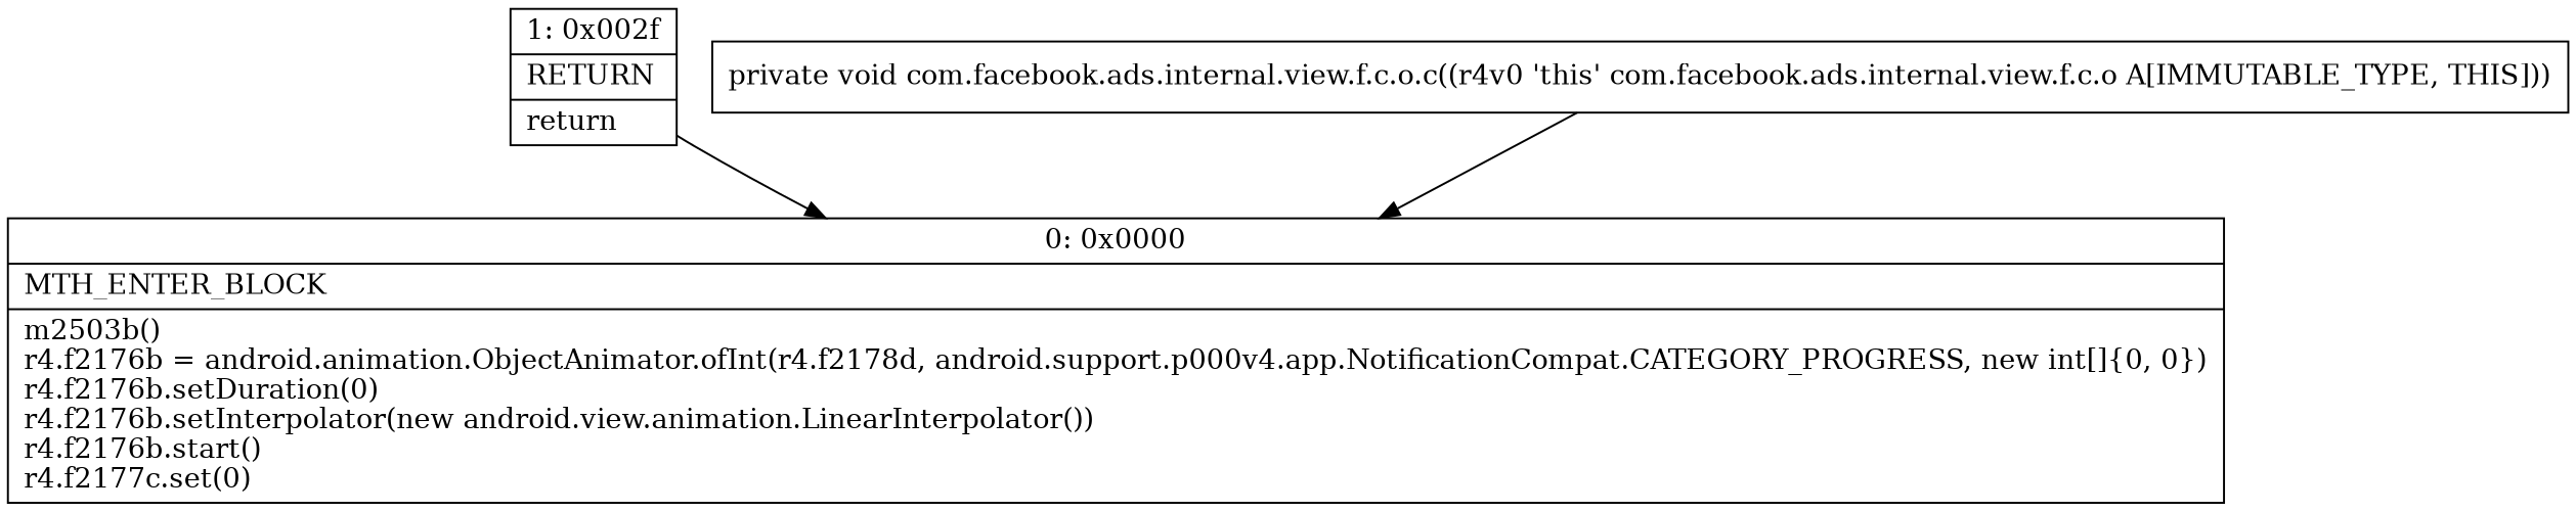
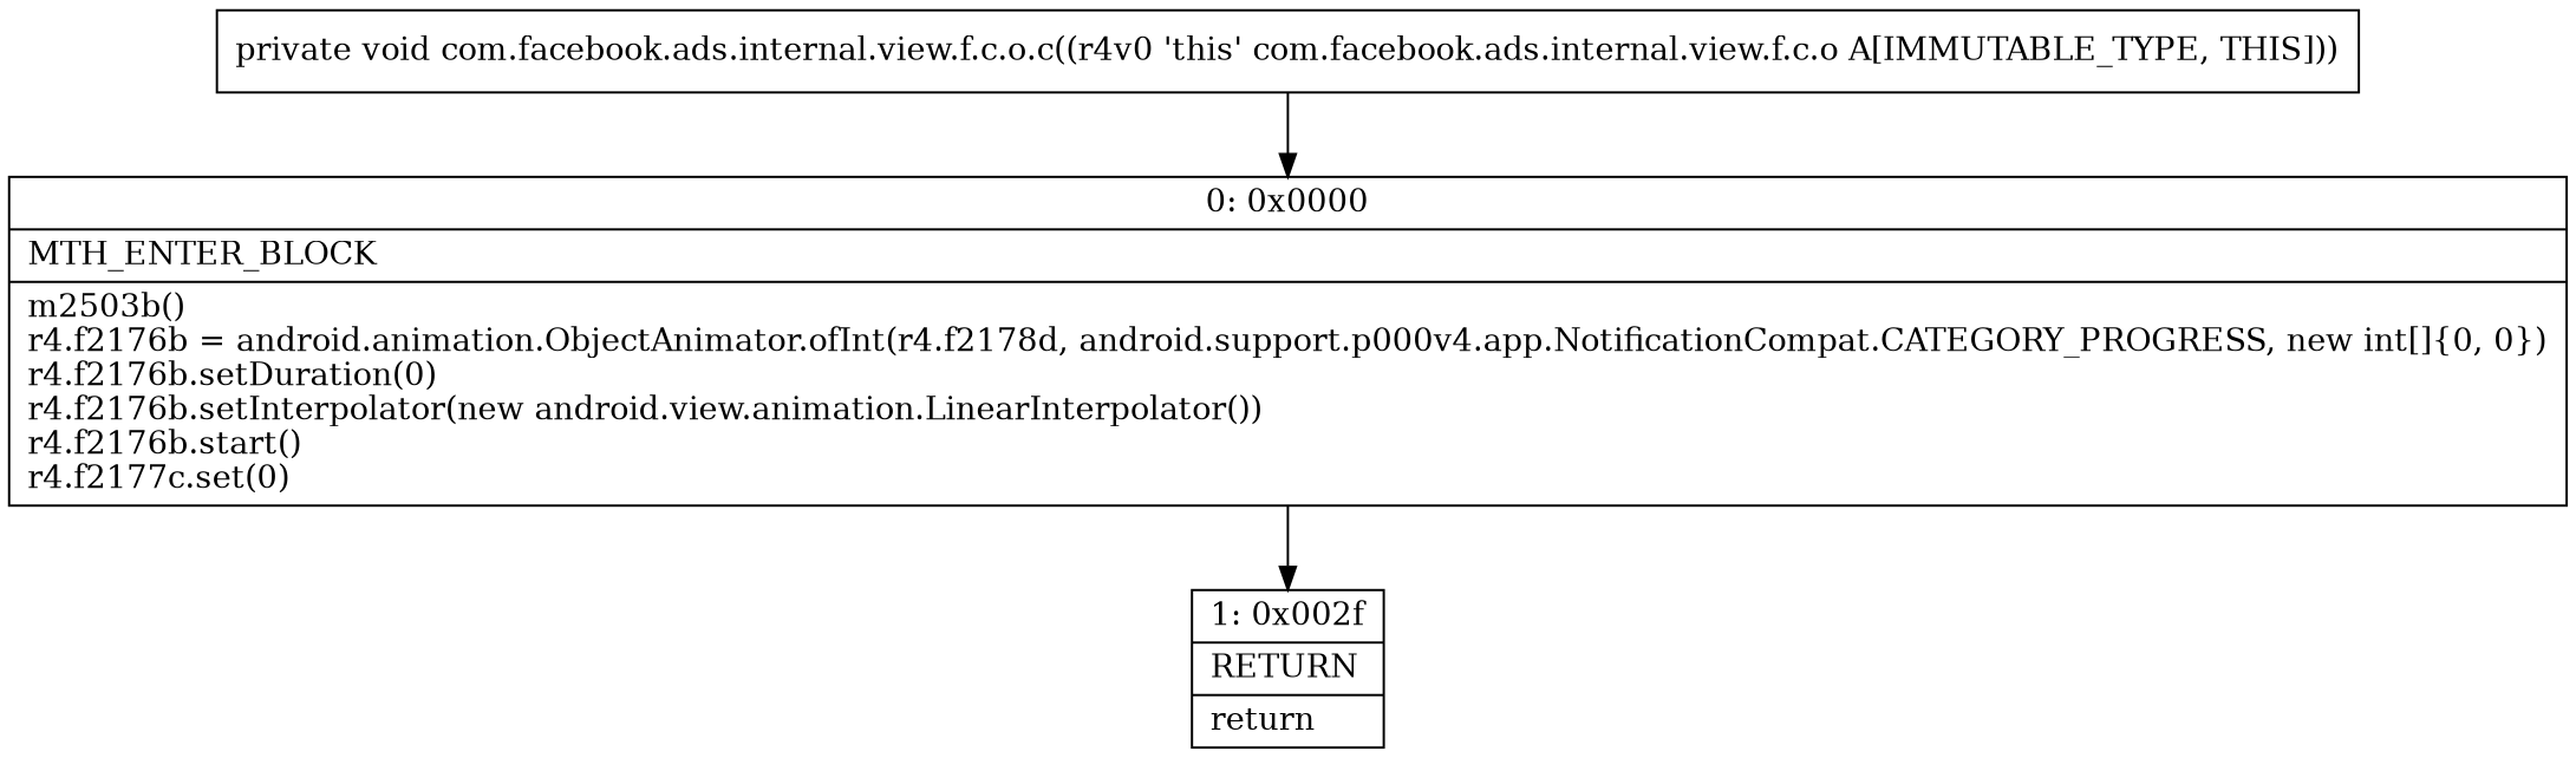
  digraph {
    node [shape=record]
    n1 [label="{0\:\ 0x0000|MTH_ENTER_BLOCK\l|m2503b()\lr4.f2176b = android.animation.ObjectAnimator.ofInt(r4.f2178d, android.support.p000v4.app.NotificationCompat.CATEGORY_PROGRESS, new int[]\{0, 0\})\lr4.f2176b.setDuration(0)\lr4.f2176b.setInterpolator(new android.view.animation.LinearInterpolator())\lr4.f2176b.start()\lr4.f2177c.set(0)\l}"]
    n2 [label="{1\:\ 0x002f|RETURN\l|return\l}"]
    n3 [label="{private void com.facebook.ads.internal.view.f.c.o.c((r4v0 'this' com.facebook.ads.internal.view.f.c.o A[IMMUTABLE_TYPE, THIS])) }"]
-   n2 -> n1
+   n1 -> n2
    n3 -> n1
  }
